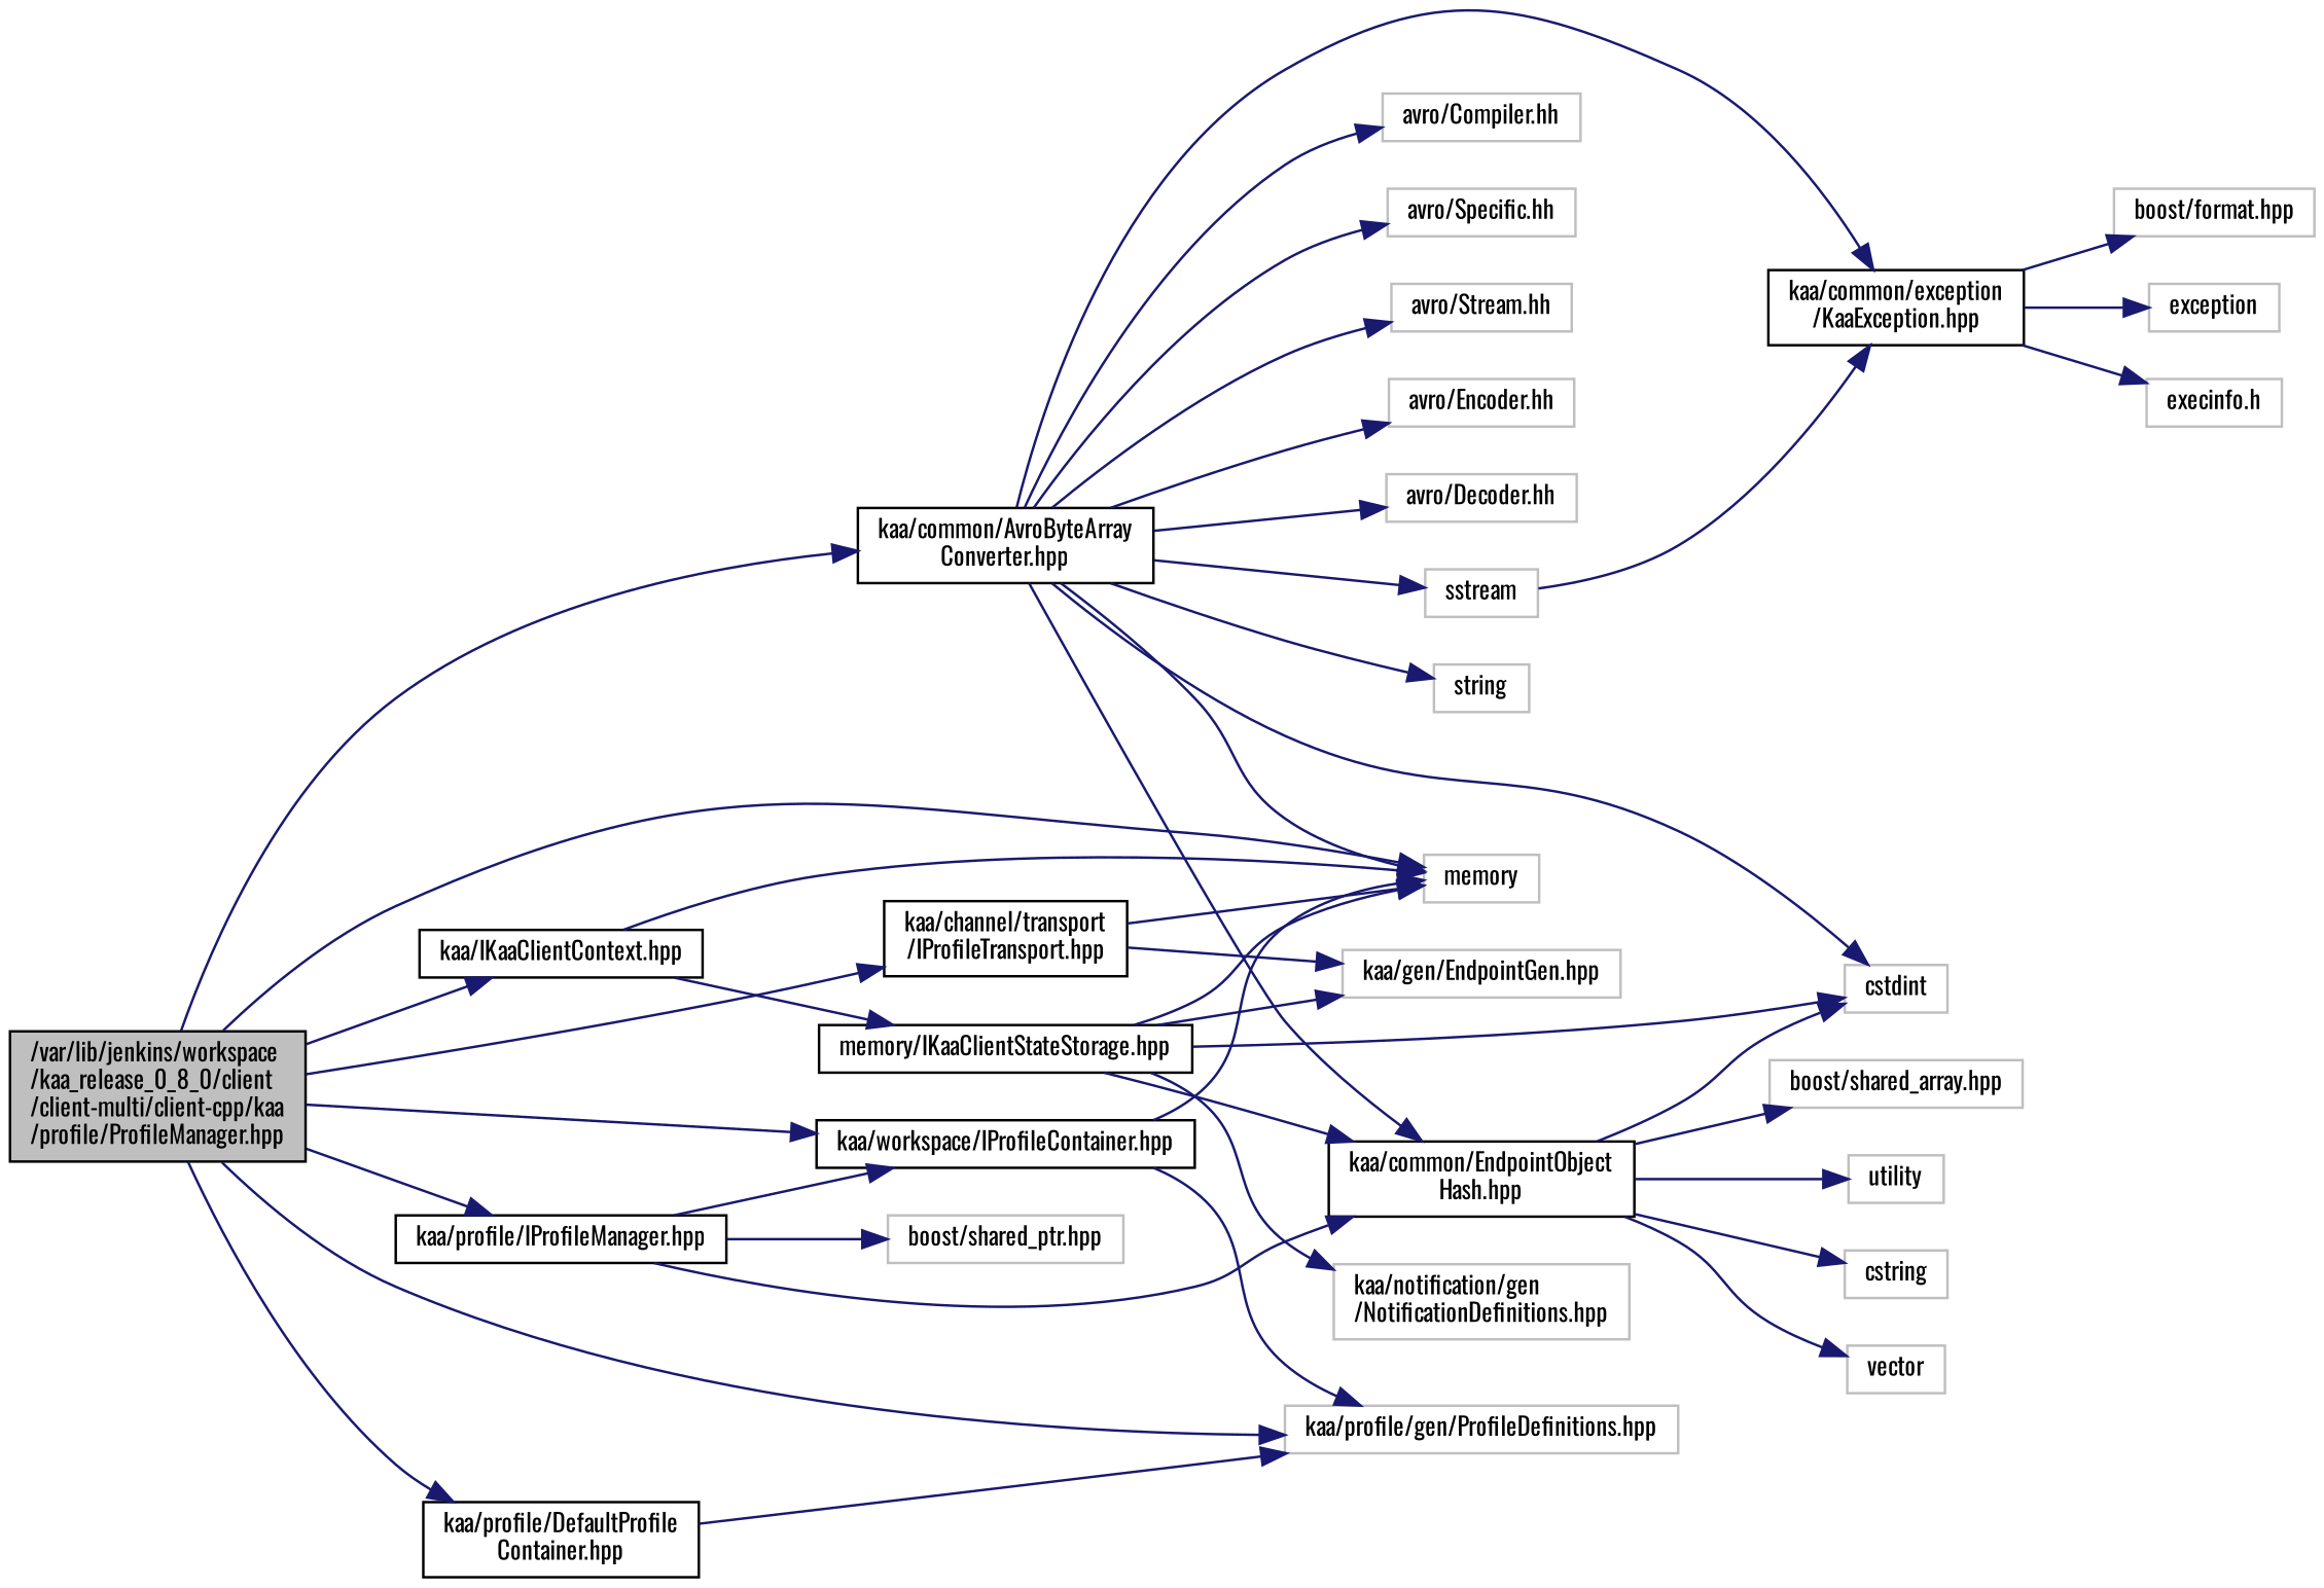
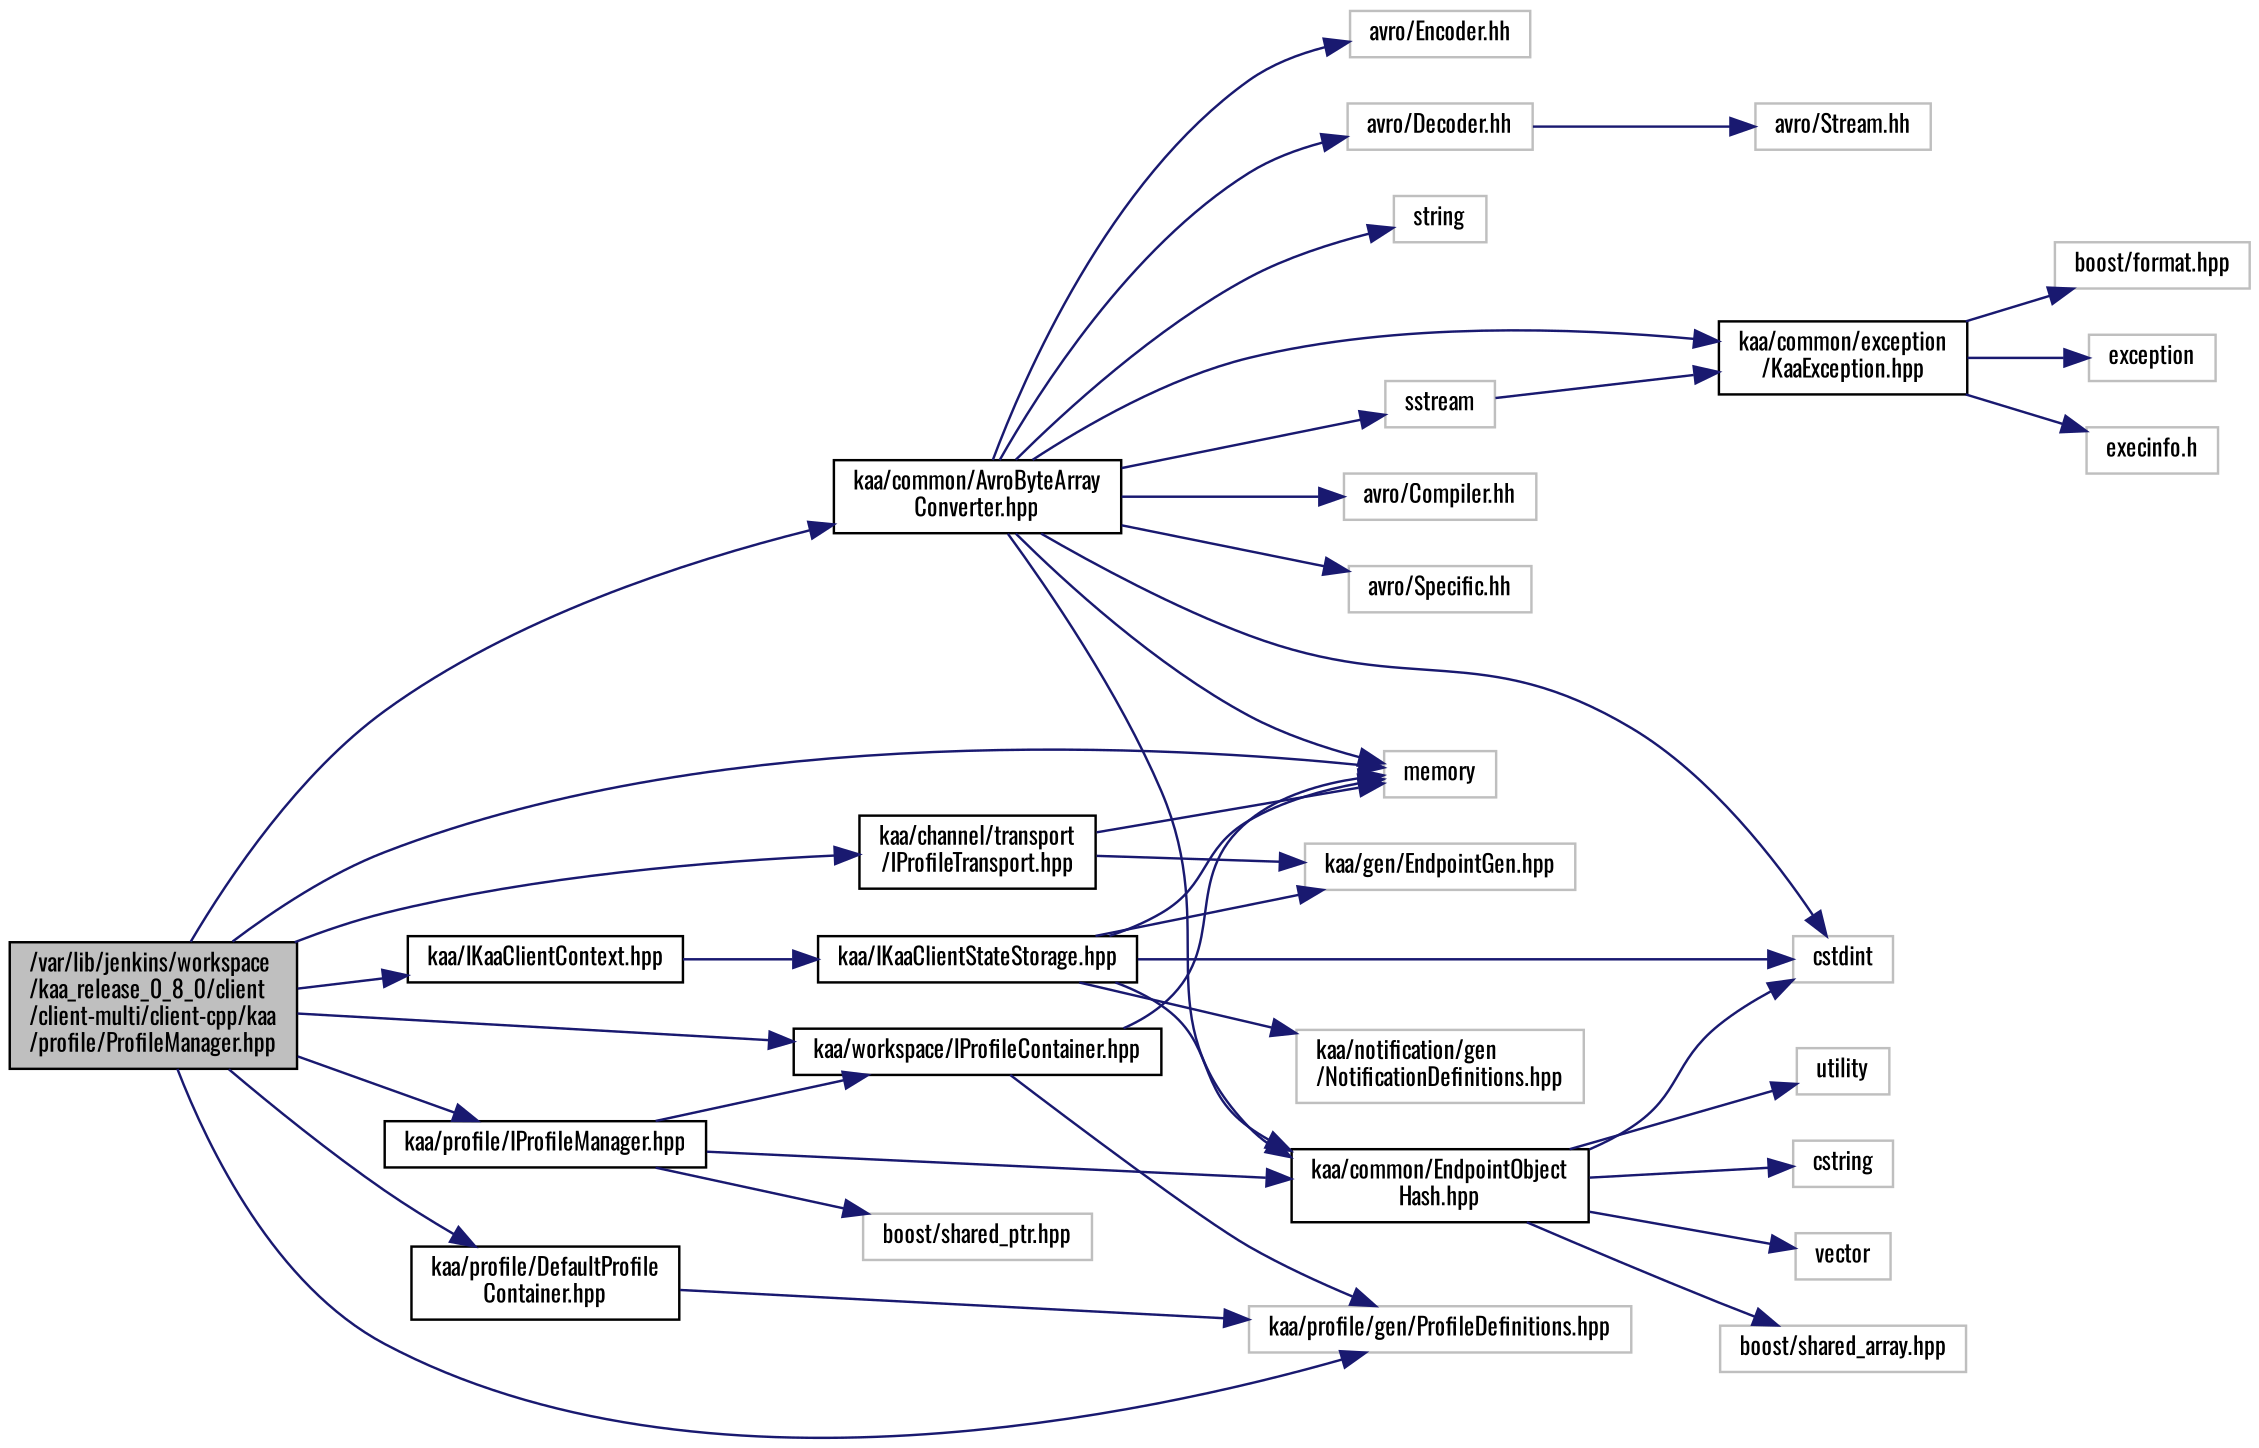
  digraph {
    fontname=Oswald
    rankdir=LR
    node [color=grey75 fontname=Oswald fontsize=10 shape=record]
    edge [color=midnightblue fontname=Oswald fontsize=10 labelfontname=FreeSans labelfontsize=10 style=solid]
    n1 [color=black fillcolor=grey75 fontcolor=black height=0.2 label="/var/lib/jenkins/workspace\l/kaa_release_0_8_0/client\l/client-multi/client-cpp/kaa\l/profile/ProfileManager.hpp" style=filled width=0.4]
    n2 [height=0.2 label=memory width=0.4]
    n3 [color=black height=0.2 label="kaa/profile/IProfileManager.hpp" width=0.4]
    n4 [color=black height=0.2 label="kaa/workspace/IProfileContainer.hpp" width=0.4]
    n5 [height=0.2 label="kaa/profile/gen/ProfileDefinitions.hpp" width=0.4]
    n6 [color=black height=0.2 label="kaa/profile/DefaultProfile\lContainer.hpp" width=0.4]
    n7 [color=black height=0.2 label="kaa/common/AvroByteArray\lConverter.hpp" width=0.4]
    n8 [color=black height=0.2 label="kaa/channel/transport\l/IProfileTransport.hpp" width=0.4]
    n9 [color=black height=0.2 label="kaa/IKaaClientContext.hpp" width=0.4]
    n10 [height=0.2 label="boost/shared_ptr.hpp" width=0.4]
    n11 [color=black height=0.2 label="kaa/common/EndpointObject\lHash.hpp" width=0.4]
    n12 [height=0.2 label=cstdint width=0.4]
    n13 [height=0.2 label=string width=0.4]
    n14 [height=0.2 label=sstream width=0.4]
    n15 [height=0.2 label="avro/Compiler.hh" width=0.4]
    n16 [height=0.2 label="avro/Specific.hh" width=0.4]
    n17 [height=0.2 label="avro/Stream.hh" width=0.4]
    n18 [height=0.2 label="avro/Encoder.hh" width=0.4]
    n19 [height=0.2 label="avro/Decoder.hh" width=0.4]
    n20 [color=black height=0.2 label="kaa/common/exception\l/KaaException.hpp" width=0.4]
    n21 [height=0.2 label="kaa/gen/EndpointGen.hpp" width=0.4]
-   n22 [color=black height=0.2 label="memory/IKaaClientStateStorage.hpp" width=0.4]
+   n22 [color=black height=0.2 label="kaa/IKaaClientStateStorage.hpp" width=0.4]
    n23 [height=0.2 label=utility width=0.4]
    n24 [height=0.2 label=cstring width=0.4]
    n25 [height=0.2 label=vector width=0.4]
    n26 [height=0.2 label="boost/shared_array.hpp" width=0.4]
    n27 [height=0.2 label="boost/format.hpp" width=0.4]
    n28 [height=0.2 label=exception width=0.4]
    n29 [height=0.2 label="execinfo.h" width=0.4]
    n30 [height=0.2 label="kaa/notification/gen\l/NotificationDefinitions.hpp" width=0.4]
    n1 -> n2
    n1 -> n3
    n1 -> n4
    n1 -> n5
    n1 -> n6
    n1 -> n7
    n1 -> n8
    n1 -> n9
    n3 -> n4
    n3 -> n10
    n3 -> n11
    n4 -> n2
    n4 -> n5
    n6 -> n5
    n7 -> n2
    n7 -> n11
    n7 -> n12
    n7 -> n13
    n7 -> n14
    n7 -> n15
    n7 -> n16
-   n7 -> n17
+   n19 -> n17
    n7 -> n18
    n7 -> n19
    n7 -> n20
    n8 -> n2
    n8 -> n21
-   n9 -> n2
    n9 -> n22
    n11 -> n12
    n11 -> n23
    n11 -> n24
    n11 -> n25
    n11 -> n26
    n14 -> n20
    n20 -> n27
    n20 -> n28
    n20 -> n29
    n22 -> n2
    n22 -> n11
    n22 -> n12
    n22 -> n21
    n22 -> n30
  }
